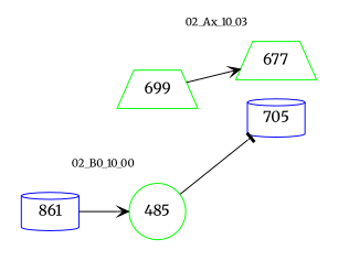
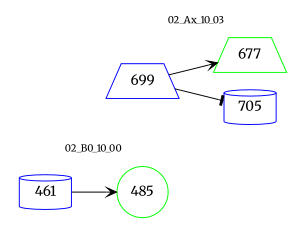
  digraph {
    fontname=Merriweather
    rankdir=LR
    node [color=blue fontname=Merriweather shape=trapezium]
    edge [arrowhead=vee color=black fontname=Merriweather]
-   n1 [color=green label=699]
+   n1 [label=699]
    n2 [color=green label=677]
    n3 [label=705 shape=cylinder]
-   n4 [label=861 shape=cylinder]
+   n4 [label=461 shape=cylinder]
    n5 [color=green label=485 shape=circle]
    subgraph cluster_1 {
      color=white
      fontsize=10
      label="02_Ax_10_03"
      n1
      n2
      n3
    }
    subgraph cluster_2 {
      color=white
      fontsize=10
      label="02_B0_10_00"
      n4
      n5
    }
    n1 -> n2
-   n5 -> n3 [arrowhead=tee]
+   n1 -> n3 [arrowhead=tee]
    n4 -> n5
  }
